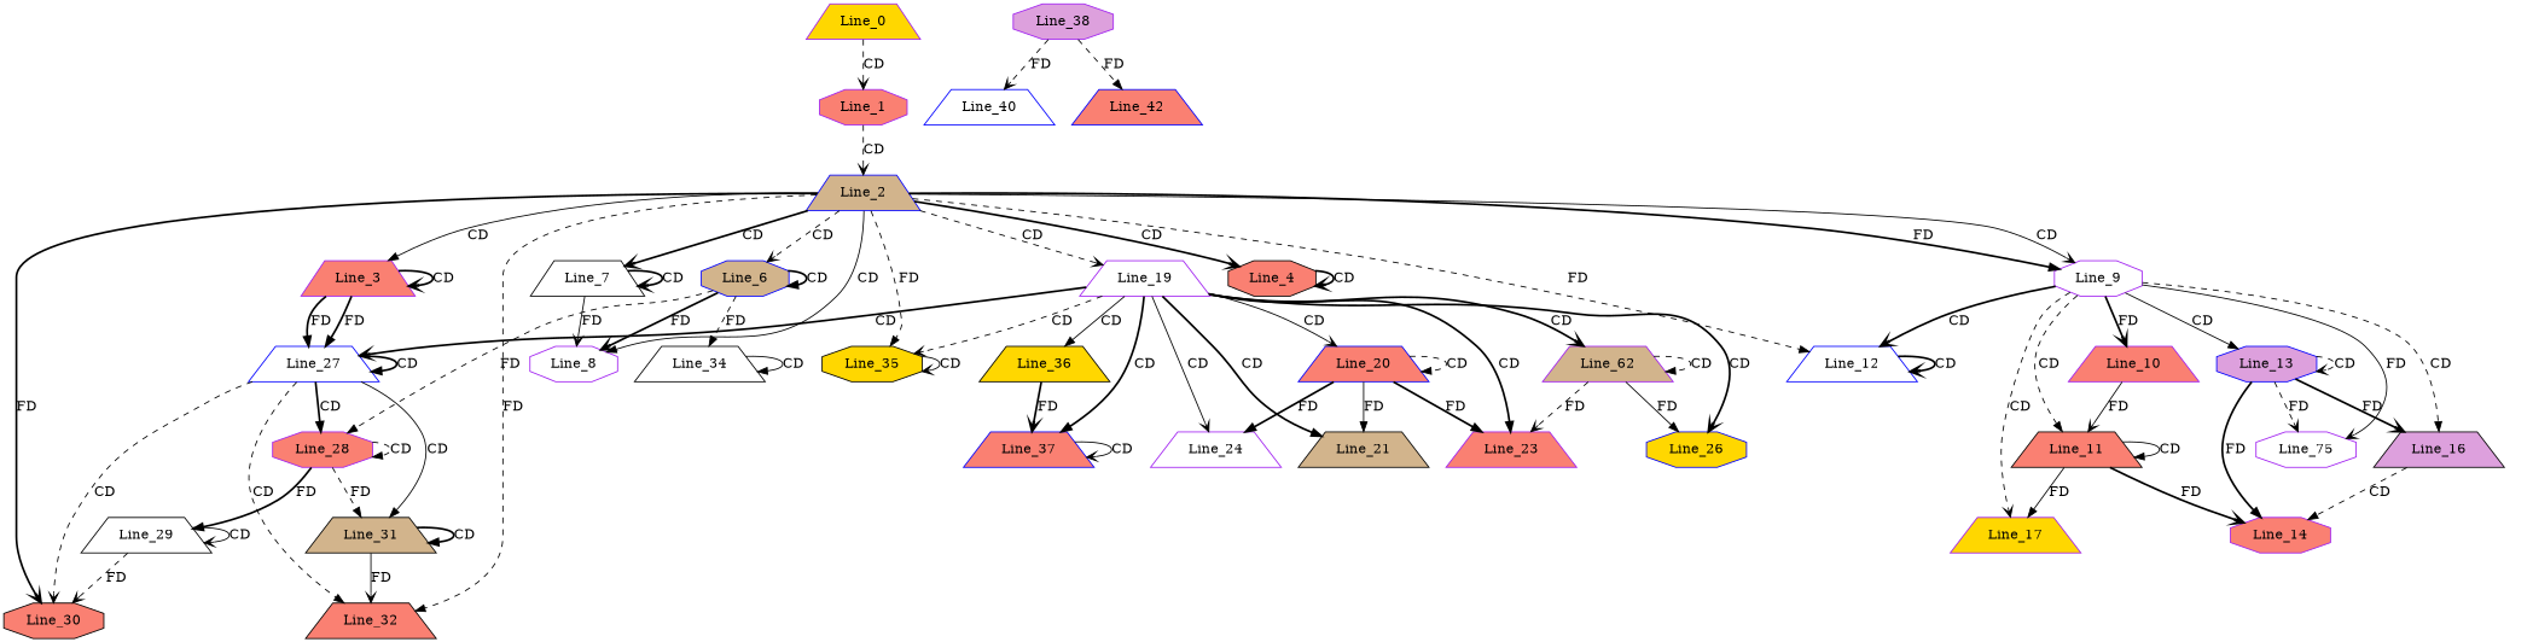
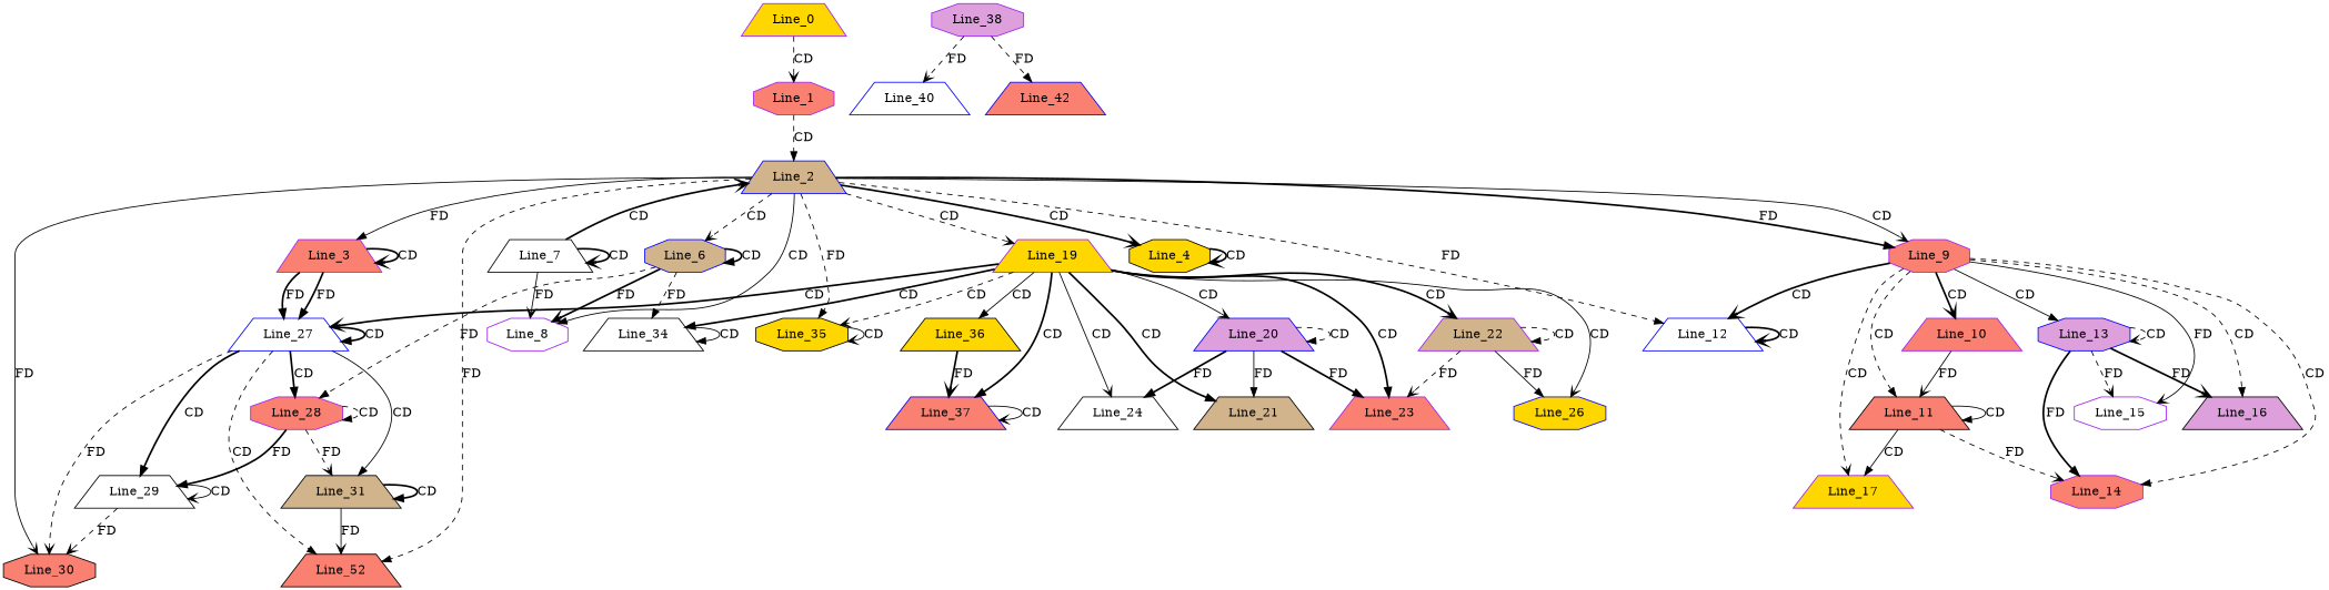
  digraph {
    node [color=purple fillcolor=salmon shape=trapezium style=filled]
    edge [arrowhead=normal style=bold]
    Line_0 [fillcolor=gold]
    Line_1 [shape=octagon]
    Line_2 [color=blue fillcolor=tan]
    Line_3
-   Line_4 [color=black shape=octagon]
+   Line_4 [color=black fillcolor=gold shape=octagon]
    Line_6 [color=blue fillcolor=tan shape=octagon]
    Line_7 [color=black fillcolor=white]
    Line_8 [fillcolor=white shape=octagon]
-   Line_9 [fillcolor=white shape=octagon]
+   Line_9 [shape=octagon]
    Line_12 [color=blue fillcolor=white]
-   Line_19 [fillcolor=white]
+   Line_19 [fillcolor=gold]
    Line_30 [color=black shape=octagon]
-   Line_32 [color=black]
+   Line_32 [color=black label=Line_52]
    Line_35 [color=black fillcolor=gold shape=octagon]
    Line_27 [color=blue fillcolor=white]
    Line_28 [shape=octagon]
    Line_34 [color=black fillcolor=white]
    Line_10
    Line_11 [color=black]
    Line_13 [color=blue fillcolor=plum shape=octagon]
    Line_14 [shape=octagon]
-   Line_15 [fillcolor=white shape=octagon label=Line_75]
+   Line_15 [fillcolor=white shape=octagon]
    Line_16 [color=black fillcolor=plum]
    Line_17 [fillcolor=gold]
-   Line_20 [color=blue]
+   Line_20 [color=blue fillcolor=plum]
    Line_21 [color=black fillcolor=tan]
-   Line_22 [fillcolor=tan label=Line_62]
+   Line_22 [fillcolor=tan]
    Line_23
-   Line_24 [fillcolor=white]
+   Line_24 [color=black fillcolor=white]
    Line_26 [color=blue fillcolor=gold shape=octagon]
    Line_36 [color=black fillcolor=gold]
    Line_37 [color=blue]
    Line_29 [color=black fillcolor=white]
    Line_31 [color=black fillcolor=tan]
    Line_38 [fillcolor=plum shape=octagon]
    Line_40 [color=blue fillcolor=white]
    Line_42 [color=blue]
    Line_0 -> Line_1 [arrowhead=vee label=CD style=dashed]
-   Line_1 -> Line_2 [arrowhead=vee label=CD style=dashed]
-   Line_2 -> Line_3 [label=CD style=solid]
+   Line_1 -> Line_2 [label=CD style=dashed]
+   Line_2 -> Line_3 [label=FD style=solid]
    Line_2 -> Line_4 [arrowhead=vee label=CD]
    Line_2 -> Line_6 [arrowhead=vee label=CD style=dashed]
-   Line_2 -> Line_7 [arrowhead=vee label=CD]
+   Line_7 -> Line_2 [arrowhead=vee label=CD]
    Line_2 -> Line_8 [label=CD style=solid]
    Line_2 -> Line_9 [arrowhead=vee label=CD style=solid]
    Line_2 -> Line_9 [label=FD]
    Line_2 -> Line_12 [label=FD style=dashed]
    Line_2 -> Line_19 [arrowhead=vee label=CD style=dashed]
-   Line_2 -> Line_30 [arrowhead=vee label=FD]
+   Line_2 -> Line_30 [arrowhead=vee label=FD style=solid]
    Line_2 -> Line_32 [label=FD style=dashed]
    Line_2 -> Line_35 [label=FD style=dashed]
    Line_3 -> Line_3 [arrowhead=vee label=CD]
    Line_3 -> Line_27 [label=FD]
    Line_3 -> Line_27 [label=FD]
    Line_4 -> Line_4 [arrowhead=vee label=CD]
    Line_6 -> Line_6 [label=CD]
    Line_6 -> Line_8 [arrowhead=vee label=FD]
    Line_6 -> Line_28 [label=FD style=dashed]
    Line_6 -> Line_34 [label=FD style=dashed]
    Line_7 -> Line_7 [arrowhead=vee label=CD]
    Line_7 -> Line_8 [arrowhead=vee label=FD style=solid]
    Line_9 -> Line_12 [arrowhead=vee label=CD]
-   Line_9 -> Line_10 [arrowhead=vee label=FD]
+   Line_9 -> Line_10 [arrowhead=vee label=CD]
    Line_9 -> Line_11 [label=CD style=dashed]
    Line_9 -> Line_13 [label=CD style=solid]
-   Line_16 -> Line_14 [label=CD style=dashed]
+   Line_9 -> Line_14 [label=CD style=dashed]
    Line_9 -> Line_15 [arrowhead=vee label=FD style=solid]
    Line_9 -> Line_16 [label=CD style=dashed]
    Line_9 -> Line_17 [arrowhead=vee label=CD style=dashed]
    Line_12 -> Line_12 [arrowhead=vee label=CD]
    Line_19 -> Line_35 [arrowhead=vee label=CD style=dashed]
    Line_19 -> Line_27 [arrowhead=vee label=CD]
+   Line_19 -> Line_34 [label=CD]
    Line_19 -> Line_20 [arrowhead=vee label=CD style=solid]
    Line_19 -> Line_21 [label=CD]
    Line_19 -> Line_22 [arrowhead=vee label=CD]
    Line_19 -> Line_23 [label=CD]
    Line_19 -> Line_24 [arrowhead=vee label=CD style=solid]
-   Line_19 -> Line_26 [arrowhead=vee label=CD]
+   Line_19 -> Line_26 [arrowhead=vee label=CD style=solid]
    Line_19 -> Line_36 [label=CD style=solid]
    Line_19 -> Line_37 [label=CD]
    Line_35 -> Line_35 [arrowhead=vee label=CD style=solid]
-   Line_27 -> Line_30 [arrowhead=vee label=CD style=dashed]
+   Line_27 -> Line_30 [arrowhead=vee label=FD style=dashed]
    Line_27 -> Line_32 [label=CD style=dashed]
    Line_27 -> Line_27 [label=CD]
    Line_27 -> Line_28 [label=CD]
+   Line_27 -> Line_29 [label=CD]
    Line_27 -> Line_31 [label=CD style=solid]
    Line_28 -> Line_28 [label=CD style=dashed]
    Line_28 -> Line_29 [label=FD]
-   Line_28 -> Line_31 [label=FD style=dashed]
+   Line_28 -> Line_31 [arrowhead=vee label=FD style=dashed]
    Line_34 -> Line_34 [label=CD style=solid]
    Line_10 -> Line_11 [arrowhead=vee label=FD style=solid]
    Line_11 -> Line_11 [label=CD style=solid]
-   Line_11 -> Line_14 [arrowhead=vee label=FD]
-   Line_11 -> Line_17 [label=FD style=solid]
+   Line_11 -> Line_14 [arrowhead=vee label=FD style=dashed]
+   Line_11 -> Line_17 [label=CD style=solid]
    Line_13 -> Line_13 [arrowhead=vee label=CD style=dashed]
    Line_13 -> Line_14 [label=FD]
    Line_13 -> Line_15 [arrowhead=vee label=FD style=dashed]
    Line_13 -> Line_16 [arrowhead=vee label=FD]
    Line_20 -> Line_20 [label=CD style=dashed]
    Line_20 -> Line_21 [label=FD style=solid]
    Line_20 -> Line_23 [label=FD]
    Line_20 -> Line_24 [label=FD]
    Line_22 -> Line_22 [label=CD style=dashed]
    Line_22 -> Line_23 [arrowhead=vee label=FD style=dashed]
    Line_22 -> Line_26 [label=FD style=solid]
    Line_36 -> Line_37 [arrowhead=vee label=FD]
    Line_37 -> Line_37 [arrowhead=vee label=CD style=solid]
    Line_29 -> Line_30 [arrowhead=vee label=FD style=dashed]
    Line_29 -> Line_29 [arrowhead=vee label=CD style=solid]
    Line_31 -> Line_32 [arrowhead=vee label=FD style=solid]
    Line_31 -> Line_31 [label=CD]
    Line_38 -> Line_40 [arrowhead=vee label=FD style=dashed]
    Line_38 -> Line_42 [label=FD style=dashed]
  }
